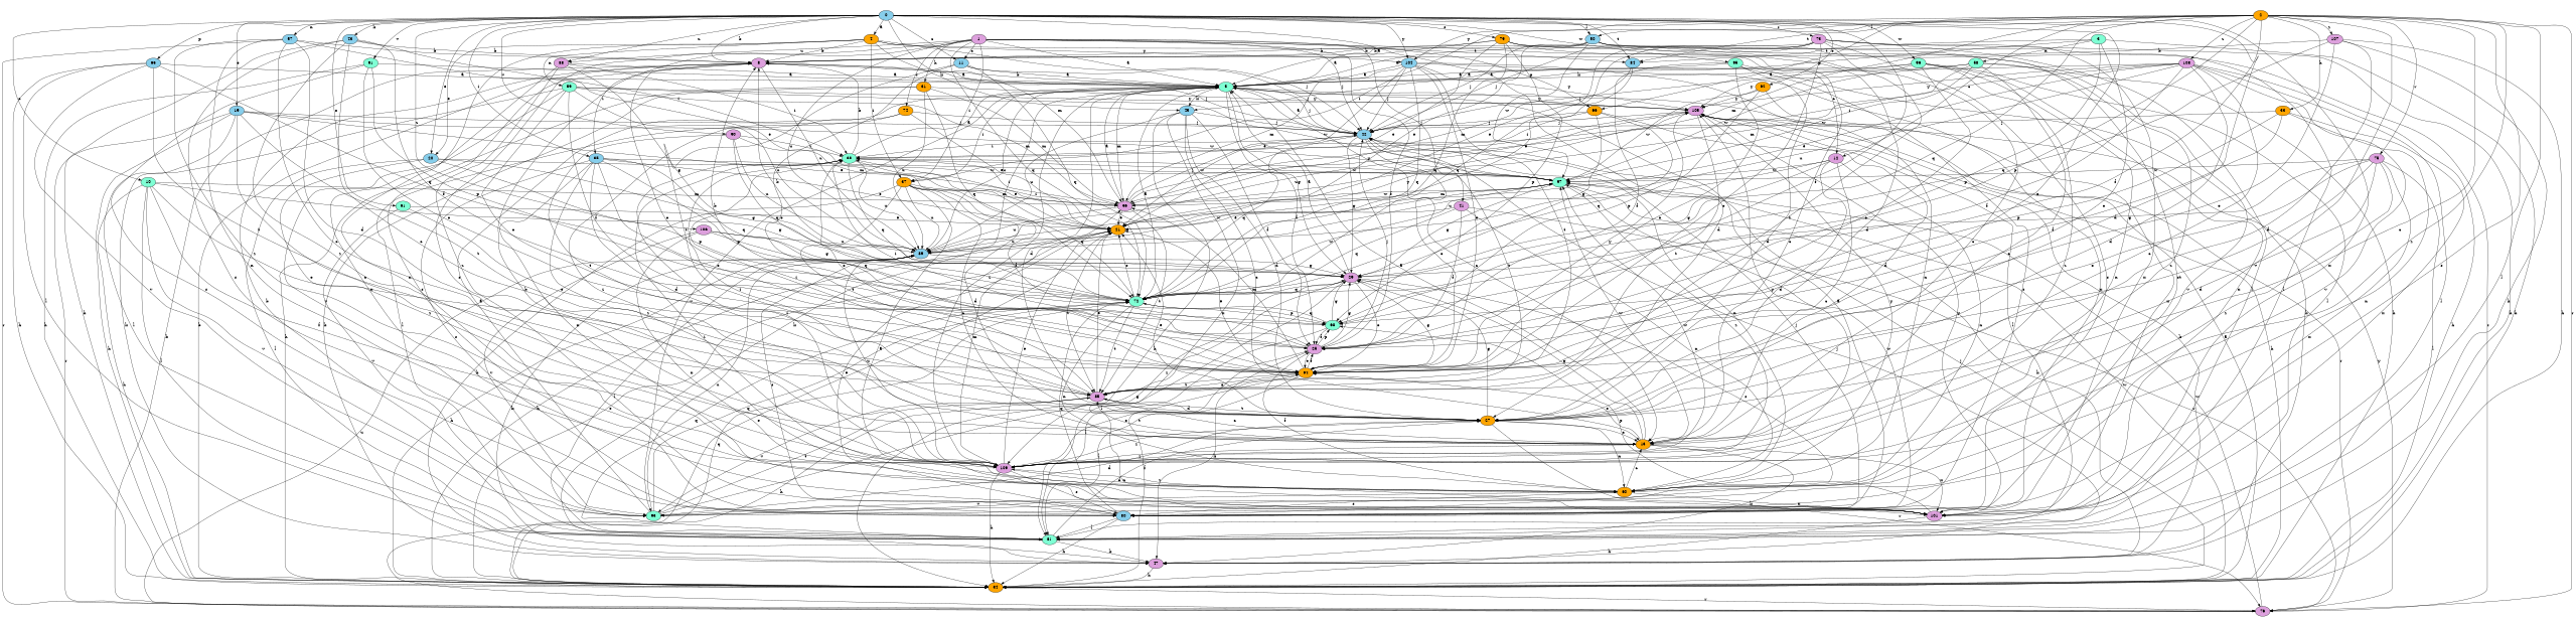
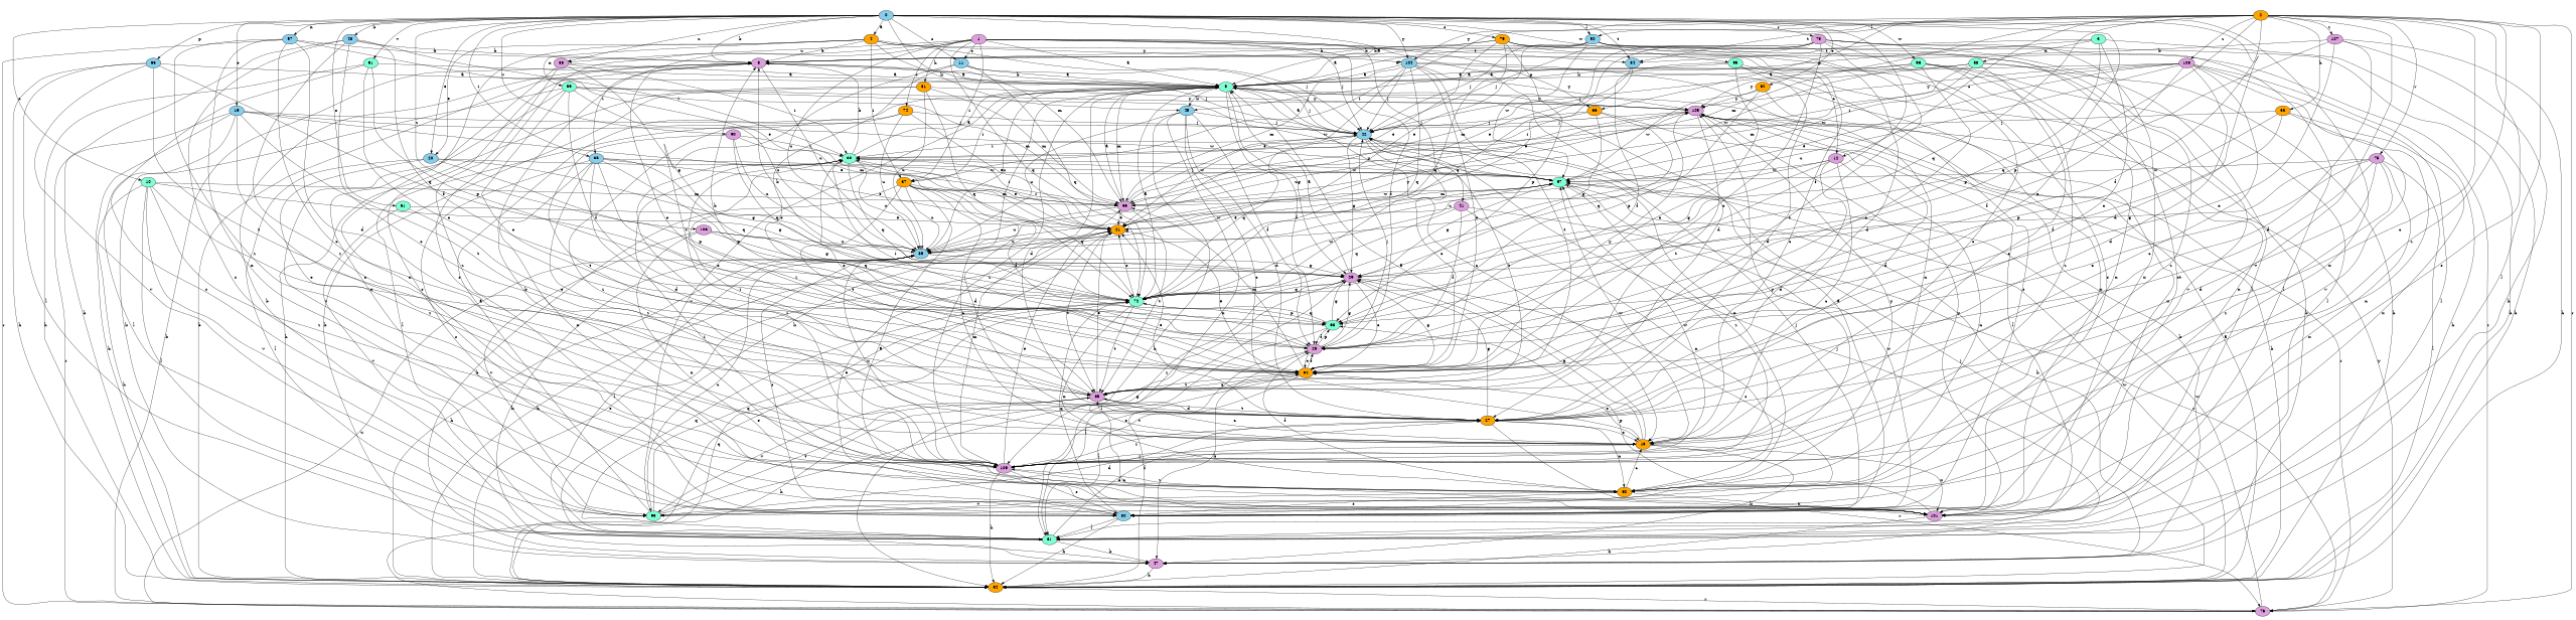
  strict digraph {
    node [fillcolor=plum style=filled]
    0 [fillcolor=skyblue]
    4 [fillcolor=orange]
    5 [fillcolor=aquamarine]
    8
    10 [fillcolor=aquamarine]
    11 [fillcolor=skyblue]
    n7 [fillcolor=orange label=27]
    19 [fillcolor=skyblue]
    20 [fillcolor=skyblue]
    25
    35 [fillcolor=skyblue]
    43 [fillcolor=skyblue]
    50 [fillcolor=skyblue]
    56
    57 [fillcolor=skyblue]
    61 [fillcolor=aquamarine]
    62 [fillcolor=orange]
    64 [fillcolor=orange]
    65 [fillcolor=skyblue]
    73
    79 [fillcolor=orange]
    84 [fillcolor=skyblue]
    88
    90
    91 [fillcolor=aquamarine]
    95 [fillcolor=aquamarine]
    96 [fillcolor=aquamarine]
    101
    104 [fillcolor=skyblue]
    106
    37 [fillcolor=orange]
    42 [fillcolor=skyblue]
    45 [fillcolor=skyblue]
    59 [fillcolor=aquamarine]
    89 [fillcolor=skyblue]
    13 [fillcolor=orange]
    93 [fillcolor=aquamarine]
    109
    29
    47
    105
    80 [fillcolor=skyblue]
    51 [fillcolor=aquamarine]
    34 [fillcolor=orange]
    72 [fillcolor=aquamarine]
    85
    76
    60 [fillcolor=orange]
    21 [fillcolor=orange]
    38 [fillcolor=aquamarine]
    97 [fillcolor=aquamarine]
    68 [fillcolor=aquamarine]
    1
    12
    31 [fillcolor=orange]
    41
    66 [fillcolor=orange]
    74 [fillcolor=orange]
    2 [fillcolor=orange]
    33 [fillcolor=orange]
    75
    107
    108
    3 [fillcolor=aquamarine]
    58 [fillcolor=aquamarine]
    0 -> 4 [label=a]
    0 -> 5 [label=a]
    0 -> 8 [label=b]
    0 -> 10 [label=c]
    0 -> 11 [label=c]
    0 -> n7 [label=d]
    0 -> 19 [label=e]
    0 -> 20 [label=e]
    0 -> 25 [label=f]
    0 -> 35 [label=i]
    0 -> 43 [label=k]
    0 -> 50 [label=l]
    0 -> 56 [label=m]
    0 -> 57 [label=n]
    0 -> 61 [label=o]
    0 -> 62 [label=o]
    0 -> 64 [label=o]
    0 -> 65 [label=p]
    0 -> 73 [label=r]
    0 -> 79 [label=s]
    0 -> 84 [label=t]
    0 -> 88 [label=u]
    0 -> 90 [label=v]
    0 -> 91 [label=v]
    0 -> 95 [label=w]
    0 -> 96 [label=w]
    0 -> 101 [label=x]
    0 -> 104 [label=y]
    0 -> 106 [label=z]
    4 -> 8 [label=b]
    4 -> 20 [label=e]
    4 -> 84 [label=t]
    4 -> 101 [label=x]
    4 -> 104 [label=y]
    4 -> 37 [label=i]
    4 -> 42 [label=j]
    4 -> 45 [label=k]
    4 -> 59 [label=n]
    5 -> 8 [label=b]
    5 -> n7 [label=d]
    5 -> 25 [label=f]
    5 -> 56 [label=m]
    5 -> 37 [label=i]
    5 -> 42 [label=j]
    5 -> 45 [label=k]
    5 -> 89 [label=u]
    5 -> 13 [label=c]
    5 -> 93 [label=v]
    5 -> 109 [label=z]
    5 -> 29 [label=g]
    5 -> 47 [label=k]
    5 -> 105 [label=y]
    8 -> 5 [label=a]
    8 -> 64 [label=o]
    8 -> 42 [label=j]
    8 -> 89 [label=u]
    8 -> 80 [label=s]
    10 -> 56 [label=m]
    10 -> 64 [label=o]
    10 -> 93 [label=v]
-   10 -> 109 [label=f]
+   10 -> 109 [label=z]
    10 -> 29 [label=g]
    10 -> 51 [label=l]
    10 -> 34 [label=h]
    11 -> 5 [label=a]
    11 -> 64 [label=o]
    11 -> 42 [label=j]
    11 -> 72 [label=q]
    11 -> 85 [label=t]
    n7 -> 13 [label=c]
    n7 -> 109 [label=z]
    n7 -> 29 [label=g]
    n7 -> 85 [label=t]
    n7 -> 76 [label=r]
    n7 -> 60 [label=n]
    n7 -> 21 [label=e]
    n7 -> 38 [label=i]
    19 -> 42 [label=j]
    19 -> 13 [label=c]
    19 -> 51 [label=l]
    19 -> 34 [label=h]
    19 -> 85 [label=t]
    19 -> 76 [label=r]
    19 -> 21 [label=e]
    19 -> 97 [label=w]
    20 -> 109 [label=z]
    20 -> 29 [label=g]
    20 -> 51 [label=l]
    20 -> 97 [label=w]
    20 -> 68 [label=p]
    25 -> 8 [label=b]
    25 -> 64 [label=o]
    25 -> 42 [label=j]
    25 -> 29 [label=g]
    25 -> 47 [label=k]
    25 -> 38 [label=i]
    25 -> 68 [label=p]
    35 -> n7 [label=d]
    35 -> 64 [label=o]
    35 -> 109 [label=z]
    35 -> 80 [label=s]
    35 -> 72 [label=q]
    35 -> 60 [label=n]
    35 -> 21 [label=e]
    35 -> 97 [label=w]
    35 -> 68 [label=p]
    43 -> 8 [label=b]
    43 -> 25 [label=f]
    43 -> 13 [label=c]
    43 -> 109 [label=z]
    43 -> 80 [label=s]
    43 -> 34 [label=h]
    43 -> 21 [label=e]
    50 -> 5 [label=a]
    50 -> 8 [label=b]
    50 -> n7 [label=d]
    50 -> 42 [label=j]
    50 -> 13 [label=c]
    50 -> 80 [label=s]
    50 -> 51 [label=l]
    50 -> 21 [label=e]
    50 -> 97 [label=w]
    56 -> 5 [label=a]
    56 -> 42 [label=j]
    56 -> 89 [label=u]
    56 -> 105 [label=y]
    56 -> 85 [label=t]
    56 -> 21 [label=e]
    56 -> 38 [label=i]
    56 -> 97 [label=w]
    57 -> 8 [label=b]
    57 -> n7 [label=d]
    57 -> 13 [label=c]
    57 -> 109 [label=z]
    57 -> 76 [label=r]
    57 -> 60 [label=n]
    57 -> 38 [label=i]
    61 -> 64 [label=o]
    61 -> 93 [label=v]
    61 -> 21 [label=e]
    62 -> 101 [label=x]
    62 -> 105 [label=y]
    62 -> 97 [label=w]
    62 -> 68 [label=p]
    64 -> 25 [label=f]
    64 -> 56 [label=m]
    64 -> 29 [label=g]
    64 -> 105 [label=y]
    64 -> 51 [label=l]
    64 -> 85 [label=t]
    64 -> 21 [label=e]
    65 -> 5 [label=a]
    65 -> 93 [label=v]
    65 -> 51 [label=l]
    65 -> 34 [label=h]
    65 -> 72 [label=q]
    65 -> 85 [label=t]
    73 -> 8 [label=b]
    73 -> 64 [label=o]
    73 -> 101 [label=x]
    73 -> 42 [label=j]
    73 -> 80 [label=s]
    73 -> 51 [label=l]
    73 -> 34 [label=h]
    73 -> 72 [label=q]
    73 -> 85 [label=t]
    73 -> 21 [label=e]
    79 -> 5 [label=a]
    79 -> 8 [label=b]
    79 -> 13 [label=c]
    79 -> 34 [label=h]
    79 -> 72 [label=q]
    79 -> 76 [label=r]
    79 -> 21 [label=e]
    79 -> 68 [label=p]
    84 -> 56 [label=m]
    84 -> 21 [label=e]
    88 -> 5 [label=a]
    88 -> 101 [label=x]
    88 -> 109 [label=z]
    88 -> 29 [label=g]
    88 -> 38 [label=i]
    90 -> 56 [label=m]
    90 -> 89 [label=u]
    90 -> 72 [label=q]
    90 -> 85 [label=t]
    90 -> 38 [label=i]
    91 -> 5 [label=a]
    91 -> 64 [label=o]
    91 -> 80 [label=s]
    91 -> 34 [label=h]
    91 -> 68 [label=p]
    95 -> 5 [label=a]
    95 -> n7 [label=d]
    95 -> 25 [label=f]
    95 -> 64 [label=o]
    95 -> 47 [label=k]
    95 -> 80 [label=s]
    96 -> 5 [label=a]
    96 -> 64 [label=o]
    96 -> 101 [label=x]
    96 -> 42 [label=j]
    96 -> 109 [label=z]
    96 -> 51 [label=l]
    96 -> 60 [label=n]
    96 -> 97 [label=w]
    101 -> 8 [label=b]
    101 -> 105 [label=y]
    101 -> 34 [label=h]
    101 -> 38 [label=i]
    101 -> 68 [label=p]
    104 -> 5 [label=a]
    104 -> 56 [label=m]
    104 -> 64 [label=o]
    104 -> 101 [label=x]
    104 -> 42 [label=j]
    104 -> 105 [label=y]
    104 -> 72 [label=q]
    104 -> 85 [label=t]
    104 -> 60 [label=n]
    104 -> 21 [label=e]
    106 -> 101 [label=x]
    106 -> 89 [label=u]
    106 -> 93 [label=v]
    106 -> 29 [label=g]
    106 -> 72 [label=q]
    37 -> n7 [label=d]
    37 -> 25 [label=f]
    37 -> 56 [label=m]
    37 -> 101 [label=a]
    37 -> 89 [label=u]
    37 -> 13 [label=c]
    37 -> 47 [label=k]
    37 -> 72 [label=q]
    37 -> 85 [label=t]
    42 -> 5 [label=a]
    42 -> 64 [label=o]
    42 -> 29 [label=g]
    42 -> 72 [label=q]
    42 -> 85 [label=t]
    42 -> 60 [label=n]
    42 -> 38 [label=i]
    45 -> n7 [label=d]
    45 -> 25 [label=f]
    45 -> 101 [label=x]
    45 -> 42 [label=j]
    45 -> 89 [label=u]
    45 -> 13 [label=c]
    45 -> 34 [label=h]
    59 -> 25 [label=f]
    59 -> 56 [label=m]
    59 -> 64 [label=o]
    59 -> 89 [label=u]
    59 -> 93 [label=v]
    59 -> 47 [label=k]
    59 -> 105 [label=y]
    59 -> 97 [label=w]
    89 -> 29 [label=g]
    89 -> 47 [label=k]
    89 -> 105 [label=y]
    89 -> 80 [label=s]
    89 -> 51 [label=l]
    89 -> 34 [label=h]
    89 -> 97 [label=w]
    13 -> 5 [label=a]
    13 -> 64 [label=o]
    13 -> 101 [label=x]
    13 -> 109 [label=z]
    13 -> 29 [label=g]
    13 -> 47 [label=k]
    13 -> 85 [label=t]
    13 -> 97 [label=w]
    93 -> 5 [label=a]
    93 -> n7 [label=d]
    93 -> 89 [label=u]
    93 -> 29 [label=g]
    93 -> 72 [label=q]
    93 -> 85 [label=t]
    109 -> 56 [label=m]
    109 -> 64 [label=o]
    109 -> 89 [label=u]
    109 -> 105 [label=y]
    109 -> 80 [label=s]
    109 -> 34 [label=h]
    109 -> 60 [label=n]
    109 -> 21 [label=e]
    109 -> 38 [label=i]
    109 -> 97 [label=w]
    29 -> 5 [label=a]
    29 -> 64 [label=o]
    29 -> 109 [label=z]
    29 -> 80 [label=s]
    29 -> 51 [label=l]
    29 -> 72 [label=q]
    47 -> 42 [label=j]
    47 -> 34 [label=h]
    105 -> 42 [label=j]
    105 -> 89 [label=u]
    105 -> 47 [label=k]
    105 -> 51 [label=l]
    105 -> 34 [label=h]
    105 -> 85 [label=t]
    105 -> 76 [label=r]
    80 -> 5 [label=a]
    80 -> 42 [label=j]
    80 -> 51 [label=l]
    80 -> 34 [label=h]
    80 -> 72 [label=q]
    80 -> 21 [label=e]
    80 -> 97 [label=w]
    51 -> 8 [label=b]
    51 -> n7 [label=d]
    51 -> 47 [label=k]
    51 -> 72 [label=q]
    34 -> 5 [label=a]
    34 -> 8 [label=b]
    34 -> 25 [label=f]
    34 -> 42 [label=j]
    34 -> 72 [label=q]
    34 -> 76 [label=r]
    34 -> 21 [label=e]
    34 -> 97 [label=w]
    72 -> 5 [label=a]
    72 -> 8 [label=b]
    72 -> 85 [label=t]
    72 -> 60 [label=n]
    72 -> 21 [label=e]
    72 -> 97 [label=w]
    72 -> 68 [label=p]
    85 -> n7 [label=d]
    85 -> 64 [label=o]
    85 -> 13 [label=c]
    85 -> 93 [label=v]
    85 -> 34 [label=h]
    85 -> 21 [label=e]
    85 -> 38 [label=i]
    76 -> 8 [label=b]
    76 -> 89 [label=u]
    76 -> 105 [label=y]
    76 -> 21 [label=e]
    76 -> 97 [label=w]
    60 -> 25 [label=f]
    60 -> 101 [label=x]
    60 -> 13 [label=c]
    60 -> 93 [label=v]
    60 -> 109 [label=z]
    60 -> 105 [label=y]
    60 -> 80 [label=s]
    21 -> 89 [label=u]
    21 -> 34 [label=h]
    21 -> 85 [label=t]
    21 -> 38 [label=i]
    38 -> 5 [label=a]
    38 -> 8 [label=b]
    38 -> 64 [label=o]
    38 -> 89 [label=u]
    38 -> 72 [label=q]
    38 -> 21 [label=e]
    38 -> 97 [label=w]
    97 -> 56 [label=m]
    97 -> 109 [label=z]
    97 -> 29 [label=g]
    97 -> 47 [label=k]
    97 -> 38 [label=i]
    68 -> 25 [label=f]
    68 -> 29 [label=g]
    68 -> 51 [label=l]
    68 -> 72 [label=q]
    1 -> 5 [label=a]
    1 -> 11 [label=c]
    1 -> n7 [label=d]
    1 -> 25 [label=f]
    1 -> 35 [label=i]
    1 -> 88 [label=u]
    1 -> 37 [label=i]
    1 -> 42 [label=j]
    1 -> 89 [label=u]
    1 -> 80 [label=s]
    1 -> 72 [label=q]
    1 -> 12 [label=c]
    1 -> 31 [label=h]
    1 -> 41 [label=j]
    1 -> 66 [label=p]
    1 -> 74 [label=r]
    12 -> n7 [label=d]
    12 -> 89 [label=u]
    12 -> 13 [label=c]
    12 -> 29 [label=g]
    12 -> 60 [label=n]
    12 -> 97 [label=w]
    31 -> 56 [label=m]
    31 -> 89 [label=u]
    31 -> 47 [label=k]
    31 -> 105 [label=y]
    31 -> 34 [label=h]
    31 -> 72 [label=q]
    41 -> 25 [label=f]
    41 -> 72 [label=q]
    41 -> 76 [label=r]
    41 -> 60 [label=n]
    41 -> 21 [label=e]
    66 -> n7 [label=d]
    66 -> 42 [label=j]
    66 -> 29 [label=g]
    66 -> 72 [label=q]
    66 -> 38 [label=i]
    74 -> 42 [label=j]
+   74 -> 89 [label=u]
    74 -> 109 [label=z]
    74 -> 51 [label=l]
    74 -> 21 [label=e]
    2 -> 25 [label=f]
    2 -> 50 [label=l]
    2 -> 56 [label=m]
    2 -> 84 [label=t]
    2 -> 104 [label=y]
    2 -> 37 [label=i]
    2 -> 13 [label=c]
    2 -> 93 [label=v]
    2 -> 109 [label=z]
    2 -> 80 [label=s]
    2 -> 51 [label=l]
    2 -> 72 [label=q]
    2 -> 76 [label=r]
    2 -> 68 [label=p]
    2 -> 12 [label=c]
    2 -> 66 [label=p]
    2 -> 33 [label=h]
    2 -> 75 [label=r]
    2 -> 107 [label=z]
    2 -> 108 [label=z]
    33 -> 25 [label=f]
    33 -> 101 [label=x]
    33 -> 42 [label=j]
    33 -> 60 [label=n]
    33 -> 68 [label=p]
    75 -> n7 [label=d]
    75 -> 64 [label=o]
    75 -> 101 [label=x]
    75 -> 109 [label=z]
    75 -> 29 [label=g]
    75 -> 51 [label=l]
    75 -> 85 [label=t]
    75 -> 97 [label=w]
    107 -> 8 [label=b]
    107 -> n7 [label=d]
    107 -> 64 [label=o]
    107 -> 47 [label=k]
    107 -> 34 [label=h]
    107 -> 72 [label=q]
    108 -> 5 [label=a]
    108 -> n7 [label=d]
    108 -> 25 [label=f]
    108 -> 89 [label=u]
    108 -> 13 [label=c]
    108 -> 93 [label=v]
    108 -> 105 [label=y]
    108 -> 51 [label=l]
    108 -> 34 [label=h]
    108 -> 21 [label=e]
    108 -> 38 [label=i]
    3 -> 64 [label=o]
    3 -> 84 [label=t]
    3 -> 45 [label=k]
    3 -> 34 [label=h]
    3 -> 68 [label=p]
    3 -> 58 [label=n]
    58 -> 5 [label=a]
    58 -> 56 [label=m]
    58 -> 13 [label=c]
    58 -> 93 [label=v]
    58 -> 109 [label=z]
    58 -> 105 [label=y]
    58 -> 97 [label=w]
  }
